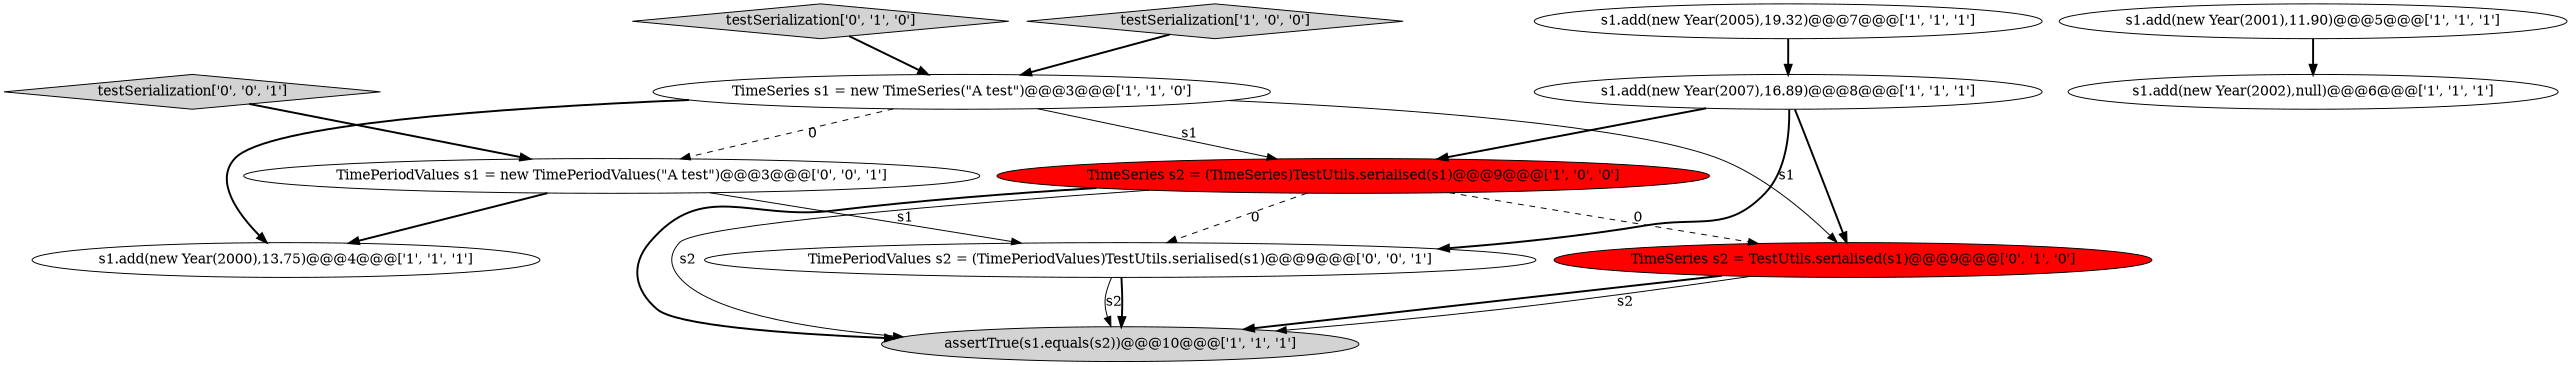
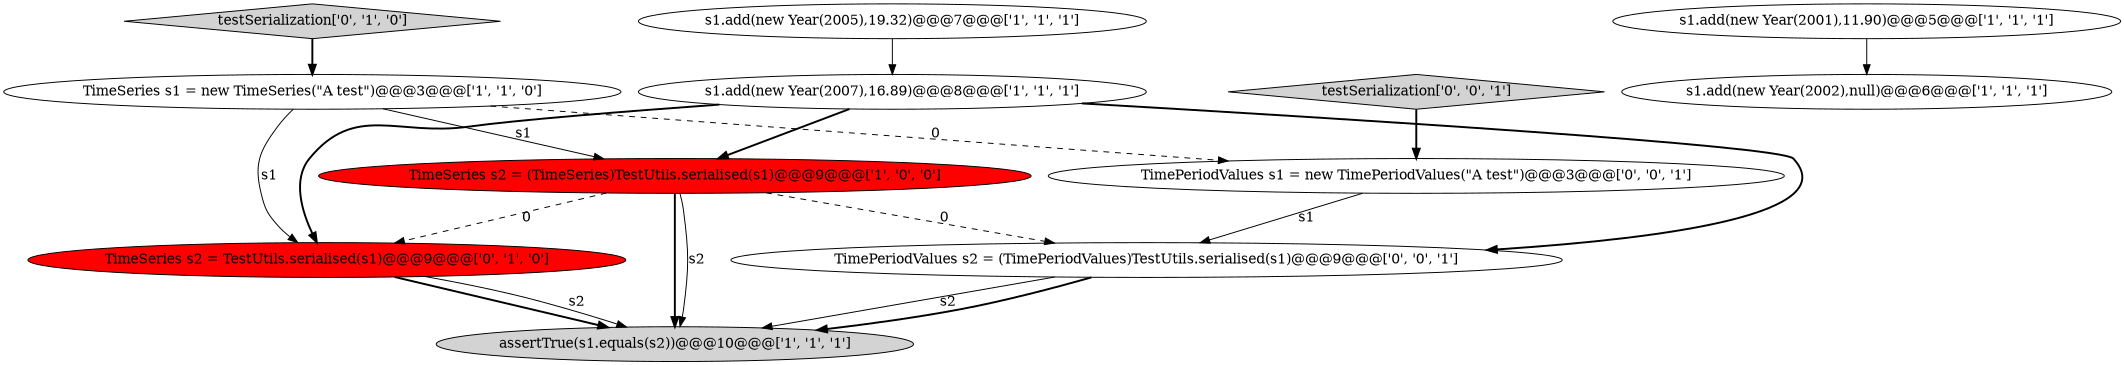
  digraph {
    node [fillcolor=white shape=ellipse style=filled]
    edge [style=bold]
    n1 [label="TimeSeries s1 = new TimeSeries(\"A test\")@@@3@@@['1', '1', '0']"]
    n2 [label="TimePeriodValues s1 = new TimePeriodValues(\"A test\")@@@3@@@['0', '0', '1']"]
    n3 [fillcolor=red label="TimeSeries s2 = TestUtils.serialised(s1)@@@9@@@['0', '1', '0']"]
-   n4 [label="s1.add(new Year(2000),13.75)@@@4@@@['1', '1', '1']"]
    n5 [fillcolor=red label="TimeSeries s2 = (TimeSeries)TestUtils.serialised(s1)@@@9@@@['1', '0', '0']"]
    n6 [label="TimePeriodValues s2 = (TimePeriodValues)TestUtils.serialised(s1)@@@9@@@['0', '0', '1']"]
    n7 [fillcolor=lightgray label="assertTrue(s1.equals(s2))@@@10@@@['1', '1', '1']"]
-   n8 [fillcolor=lightgray label="testSerialization['1', '0', '0']" shape=diamond]
    n9 [label="s1.add(new Year(2001),11.90)@@@5@@@['1', '1', '1']"]
    n10 [label="s1.add(new Year(2002),null)@@@6@@@['1', '1', '1']"]
    n11 [fillcolor=lightgray label="testSerialization['0', '0', '1']" shape=diamond]
    n12 [label="s1.add(new Year(2005),19.32)@@@7@@@['1', '1', '1']"]
    n13 [label="s1.add(new Year(2007),16.89)@@@8@@@['1', '1', '1']"]
    n14 [fillcolor=lightgray label="testSerialization['0', '1', '0']" shape=diamond]
    n1 -> n2 [label=0 style=dashed]
    n1 -> n3 [label=s1 style=solid]
-   n1 -> n4
    n1 -> n5 [label=s1 style=solid]
-   n2 -> n4
    n2 -> n6 [label=s1 style=solid]
    n3 -> n7
    n3 -> n7 [label=s2 style=solid]
    n5 -> n3 [label=0 style=dashed]
    n5 -> n6 [label=0 style=dashed]
    n5 -> n7
    n5 -> n7 [label=s2 style=solid]
    n6 -> n7 [label=s2 style=solid]
    n6 -> n7
-   n8 -> n1
-   n9 -> n10
+   n9 -> n10 [style=solid]
    n11 -> n2
-   n12 -> n13
+   n12 -> n13 [style=solid]
    n13 -> n3
    n13 -> n5
    n13 -> n6
    n14 -> n1
  }
